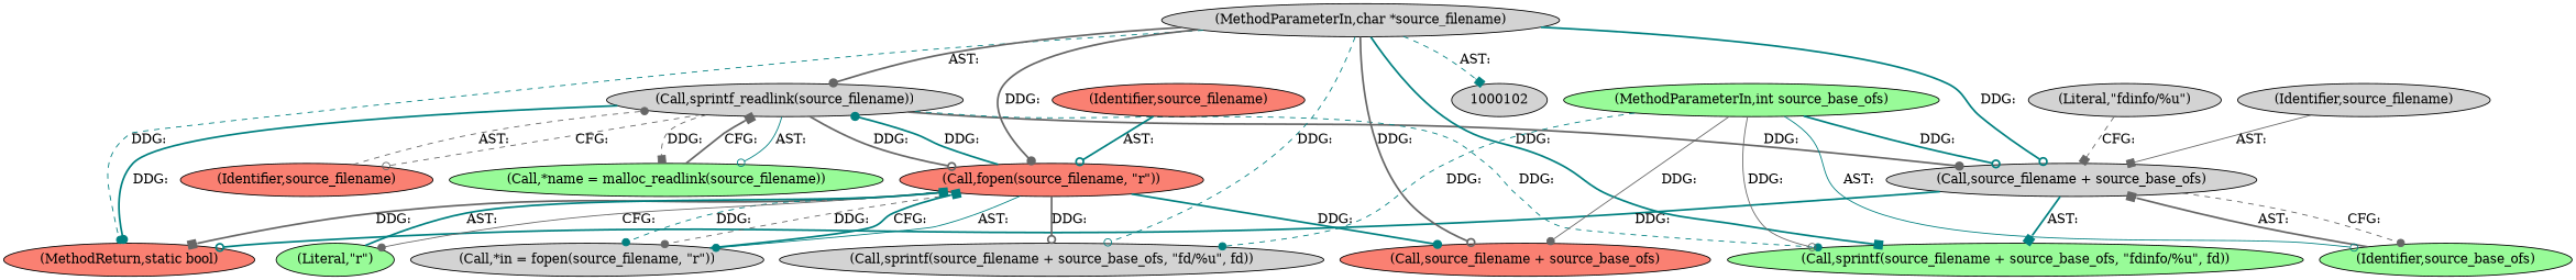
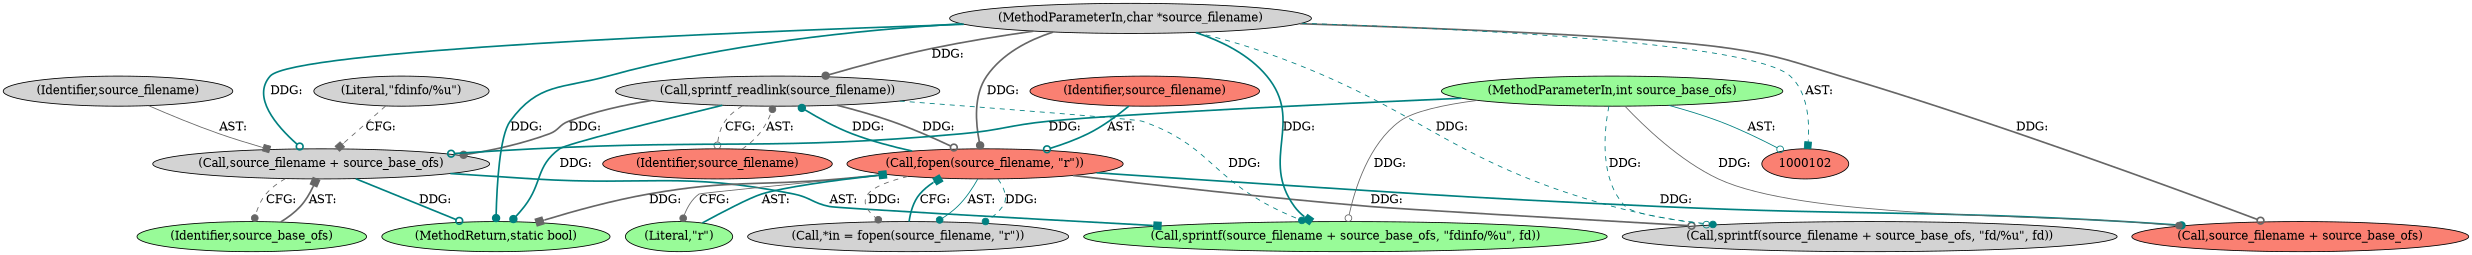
  digraph {
    node [fillcolor=lightgrey style=filled]
    edge [arrowhead=dot color=teal style=bold]
    n1 [label="(Call,source_filename + source_base_ofs)"]
    n2 [fillcolor=palegreen label="(Call,sprintf(source_filename + source_base_ofs, \"fdinfo/%u\", fd))"]
-   n3 [fillcolor=salmon label="(MethodReturn,static bool)"]
+   n3 [fillcolor=palegreen label="(MethodReturn,static bool)"]
    n4 [fillcolor=palegreen label="(Identifier,source_base_ofs)"]
    n5 [label="(Call,sprintf_readlink(source_filename))"]
    n6 [fillcolor=salmon label="(Call,fopen(source_filename, \"r\"))"]
    n7 [fillcolor=salmon label="(Identifier,source_filename)"]
-   n8 [fillcolor=palegreen label="(Call,*name = malloc_readlink(source_filename))"]
    n9 [label="(Call,sprintf(source_filename + source_base_ofs, \"fd/%u\", fd))"]
    n10 [fillcolor=salmon label="(Call,source_filename + source_base_ofs)"]
    n11 [label="(Call,*in = fopen(source_filename, \"r\"))"]
    n12 [fillcolor=palegreen label="(Literal,\"r\")"]
    n13 [label="(MethodParameterIn,char *source_filename)"]
-   1000102
+   1000102 [fillcolor=salmon]
    n15 [fillcolor=palegreen label="(MethodParameterIn,int source_base_ofs)"]
    n16 [label="(Literal,\"fdinfo/%u\")"]
    n17 [fillcolor=salmon label="(Identifier,source_filename)"]
    n18 [label="(Identifier,source_filename)"]
    n1 -> n2 [arrowhead=box label="AST: "]
    n1 -> n3 [arrowhead=odot label="DDG: "]
    n1 -> n4 [color=gray40 label="CFG: " style=dashed]
    n4 -> n1 [arrowhead=box color=gray40 label="AST: "]
    n5 -> n1 [color=gray40 label="DDG: "]
    n5 -> n2 [label="DDG: " style=dashed]
    n5 -> n3 [label="DDG: "]
    n5 -> n6 [arrowhead=odot color=gray40 label="DDG: "]
    n5 -> n7 [arrowhead=odot color=gray40 label="CFG: " style=dashed]
-   n5 -> n8 [arrowhead=odot label="AST: " style=solid]
-   n5 -> n8 [arrowhead=box color=gray40 label="DDG: " style=dashed]
    n6 -> n3 [arrowhead=box color=gray40 label="DDG: "]
    n6 -> n5 [label="DDG: "]
    n6 -> n9 [arrowhead=odot color=gray40 label="DDG: "]
    n6 -> n10 [label="DDG: "]
    n6 -> n11 [label="AST: " style=solid]
    n6 -> n11 [label="DDG: " style=dashed]
    n6 -> n11 [color=gray40 label="DDG: " style=dashed]
    n6 -> n12 [color=gray40 label="CFG: " style=solid]
    n7 -> n5 [color=gray40 label="AST: " style=dashed]
-   n8 -> n5 [arrowhead=box color=gray40 label="CFG: "]
    n11 -> n6 [arrowhead=box label="CFG: "]
    n12 -> n6 [arrowhead=box label="AST: "]
    n13 -> n1 [arrowhead=odot label="DDG: "]
    n13 -> n2 [arrowhead=box label="DDG: "]
-   n13 -> n3 [label="DDG: " style=dashed]
-   n13 -> n5 [color=gray40 label="AST: "]
+   n13 -> n3 [label="DDG: "]
+   n13 -> n5 [color=gray40 label="DDG: "]
    n13 -> n6 [color=gray40 label="DDG: "]
    n13 -> n9 [arrowhead=odot label="DDG: " style=dashed]
    n13 -> n10 [arrowhead=odot color=gray40 label="DDG: "]
    n13 -> 1000102 [arrowhead=box label="AST: " style=dashed]
    n15 -> n1 [arrowhead=odot label="DDG: "]
    n15 -> n2 [arrowhead=odot color=gray40 label="DDG: " style=solid]
    n15 -> n9 [label="DDG: " style=dashed]
    n15 -> n10 [color=gray40 label="DDG: " style=solid]
-   n15 -> n4 [arrowhead=odot label="AST: " style=solid]
+   n15 -> 1000102 [arrowhead=odot label="AST: " style=solid]
    n16 -> n1 [arrowhead=box color=gray40 label="CFG: " style=dashed]
    n17 -> n6 [arrowhead=odot label="AST: "]
    n18 -> n1 [arrowhead=box color=gray40 label="AST: " style=solid]
  }
